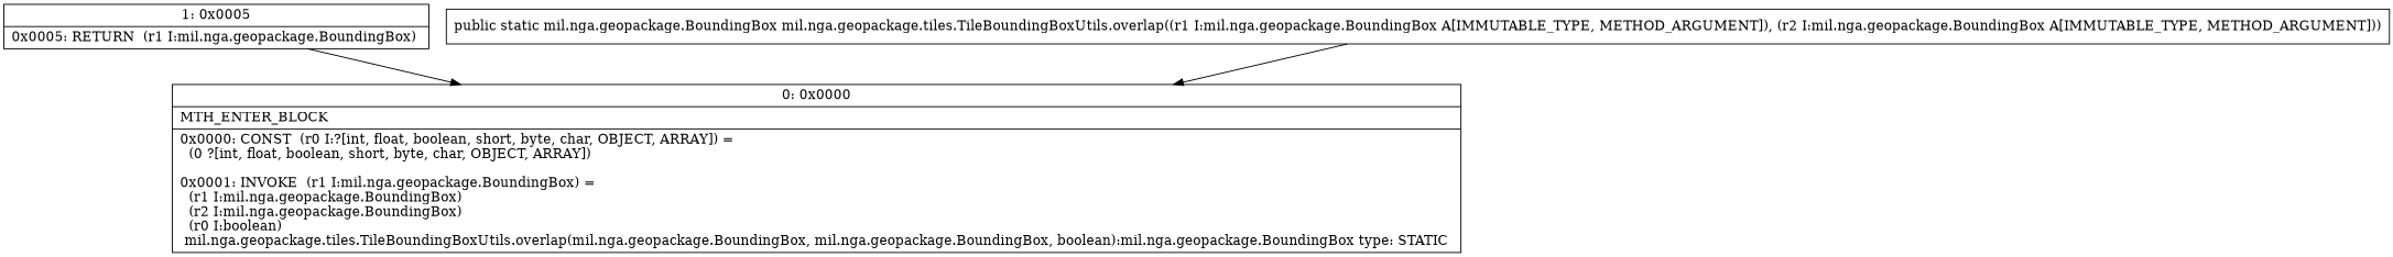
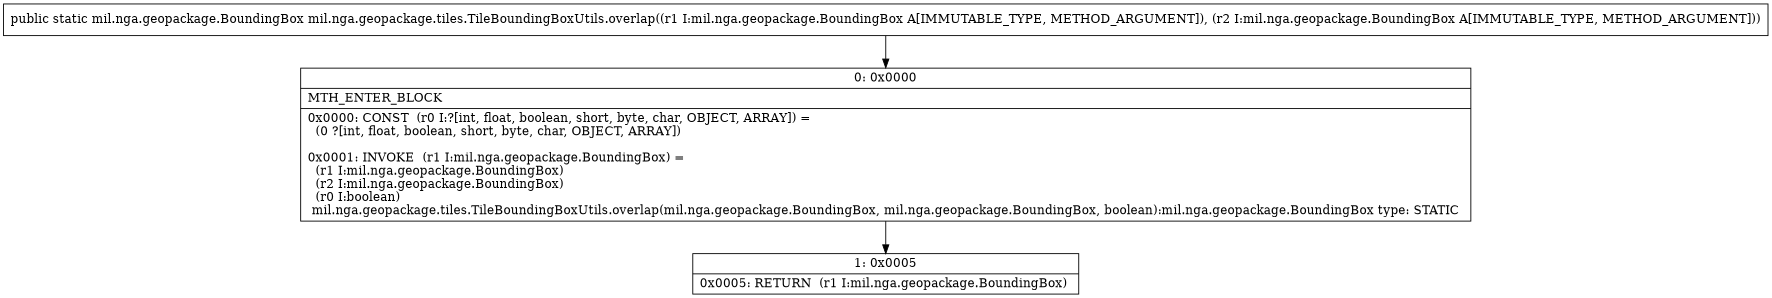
  digraph {
    node [shape=record]
    n1 [label="{0\:\ 0x0000|MTH_ENTER_BLOCK\l|0x0000: CONST  (r0 I:?[int, float, boolean, short, byte, char, OBJECT, ARRAY]) = \l  (0 ?[int, float, boolean, short, byte, char, OBJECT, ARRAY])\l \l0x0001: INVOKE  (r1 I:mil.nga.geopackage.BoundingBox) = \l  (r1 I:mil.nga.geopackage.BoundingBox)\l  (r2 I:mil.nga.geopackage.BoundingBox)\l  (r0 I:boolean)\l mil.nga.geopackage.tiles.TileBoundingBoxUtils.overlap(mil.nga.geopackage.BoundingBox, mil.nga.geopackage.BoundingBox, boolean):mil.nga.geopackage.BoundingBox type: STATIC \l}"]
    n2 [label="{1\:\ 0x0005|0x0005: RETURN  (r1 I:mil.nga.geopackage.BoundingBox) \l}"]
    n3 [label="{public static mil.nga.geopackage.BoundingBox mil.nga.geopackage.tiles.TileBoundingBoxUtils.overlap((r1 I:mil.nga.geopackage.BoundingBox A[IMMUTABLE_TYPE, METHOD_ARGUMENT]), (r2 I:mil.nga.geopackage.BoundingBox A[IMMUTABLE_TYPE, METHOD_ARGUMENT])) }"]
-   n2 -> n1
+   n1 -> n2
    n3 -> n1
  }
